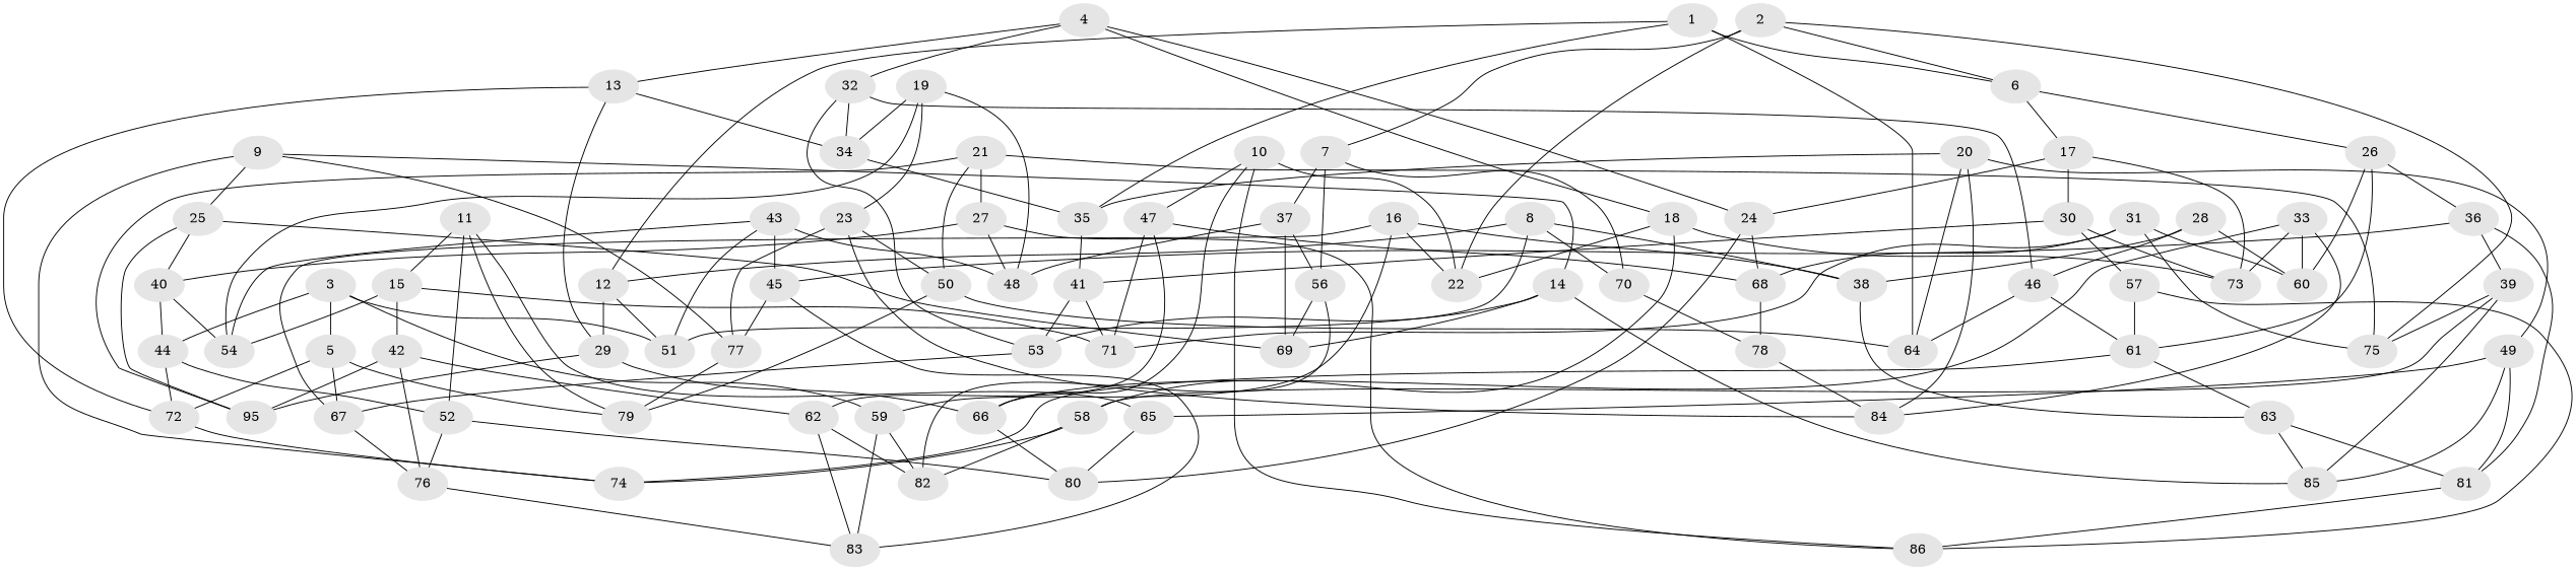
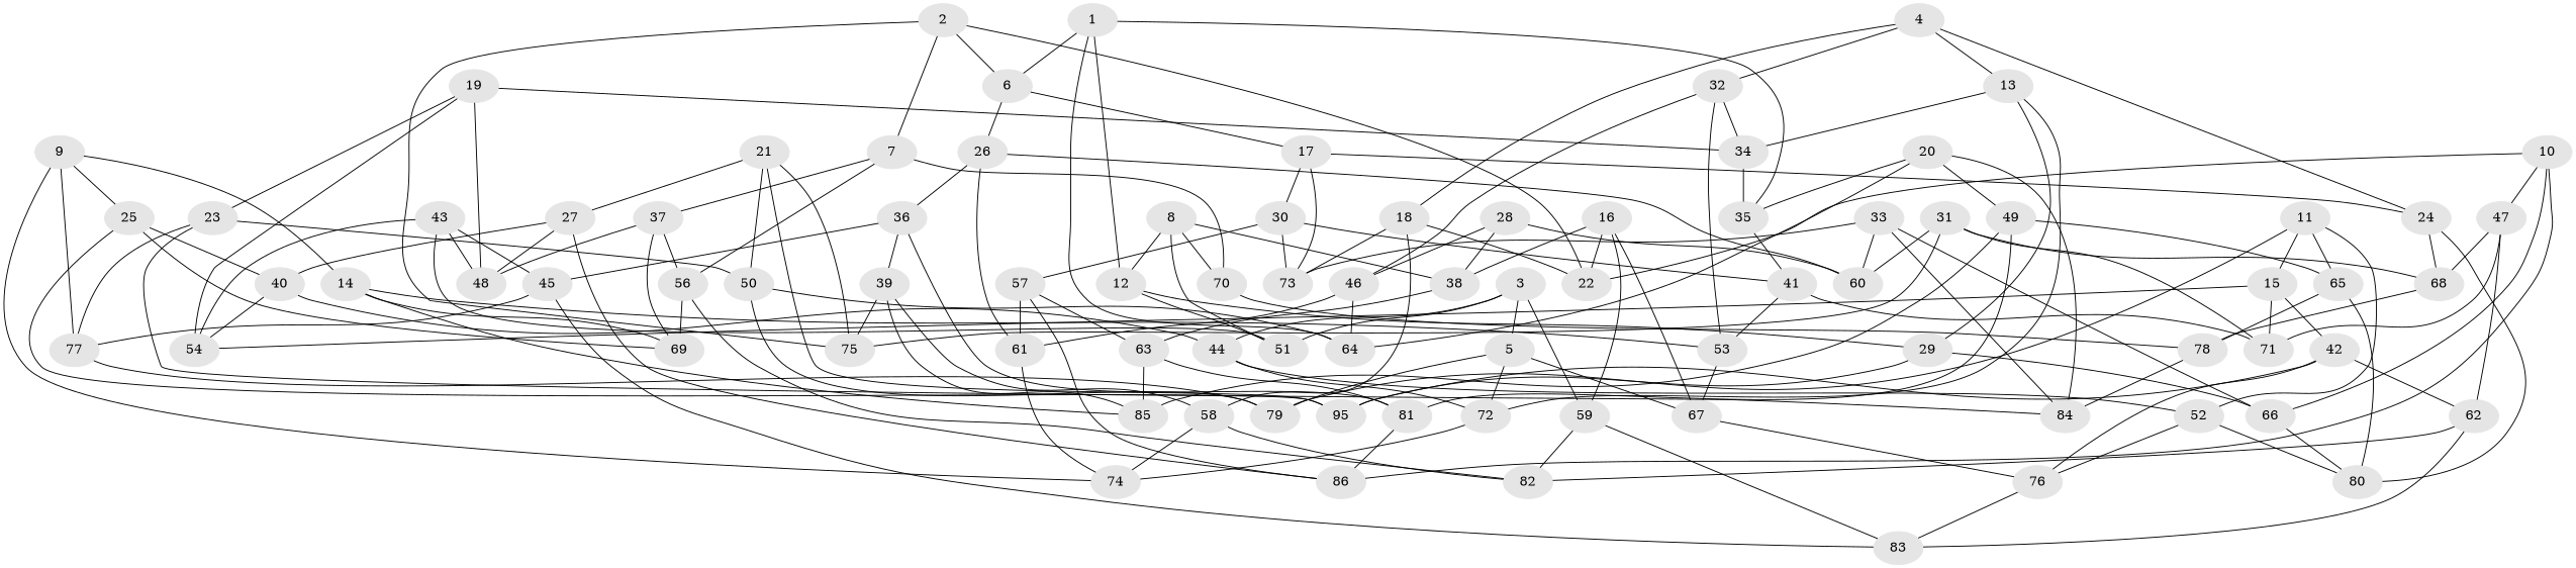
  graph {
    node [color=gray90 style=filled]
    1
    6
    12
    35
    64
    17
    26
    51
    29
    41
    2
    7
    22
    75
    37
    56
    70
    3
    5
    44
    59
    67
    72
    79
    52
    83
    82
    4
    13
    18
    24
    32
    34
    73
    58
    68
    80
    53
    46
    76
    74
    30
    36
    60
    61
    69
    48
    78
    8
    38
    63
    9
    14
    25
    77
    85
    n57 [label=95]
    40
    10
    47
    66
    86
    71
    62
    11
    15
    65
    42
    54
    16
    57
    19
    23
    84
    50
    20
    49
    81
    21
    27
    39
    45
    28
    31
    33
    43
    1 -- 6
    1 -- 12
    1 -- 35
    1 -- 64
    6 -- 17
    6 -- 26
    12 -- 51
    12 -- 29
    35 -- 41
    17 -- 24
    17 -- 73
    17 -- 30
    26 -- 36
    26 -- 60
    26 -- 61
    29 -- n57
    29 -- 66
    41 -- 53
    41 -- 71
    2 -- 6
    2 -- 7
    2 -- 22
    2 -- 75
    7 -- 37
    7 -- 56
    7 -- 70
    37 -- 56
    37 -- 69
    37 -- 48
    56 -- 82
    56 -- 69
    70 -- 78
    3 -- 51
    3 -- 5
    3 -- 44
    3 -- 59
    5 -- 67
    5 -- 72
    5 -- 79
    44 -- 72
    44 -- 52
    59 -- 83
    59 -- 82
    67 -- 76
    72 -- 74
    52 -- 80
    52 -- 76
    4 -- 13
    4 -- 18
    4 -- 24
    4 -- 32
    13 -- 29
    13 -- 72
    13 -- 34
    18 -- 22
    18 -- 73
    18 -- 58
    24 -- 68
    24 -- 80
    32 -- 34
    32 -- 53
    32 -- 46
    34 -- 35
    58 -- 82
    58 -- 74
    68 -- 78
    53 -- 67
    46 -- 64
    46 -- 61
    76 -- 83
    30 -- 41
    30 -- 73
    30 -- 57
    36 -- 81
    36 -- 39
    36 -- 45
    61 -- 74
    78 -- 84
    8 -- 12
    8 -- 51
    8 -- 70
    8 -- 38
    38 -- 63
    63 -- 85
    63 -- 81
    9 -- 74
    9 -- 14
    9 -- 25
    9 -- 77
    14 -- 53
    14 -- 69
    14 -- 85
    25 -- 69
    25 -- n57
    25 -- 40
    77 -- 79
    40 -- 44
    40 -- 54
    10 -- 22
    10 -- 47
    10 -- 66
    10 -- 86
    47 -- 68
    47 -- 71
    47 -- 62
    66 -- 80
    62 -- 83
    62 -- 82
    11 -- 79
    11 -- 52
    11 -- 15
    11 -- 65
    15 -- 71
    15 -- 42
    15 -- 54
    65 -- 80
+   65 -- 78
    42 -- 76
    42 -- n57
    42 -- 62
    16 -- 22
    16 -- 59
    16 -- 67
    16 -- 38
    57 -- 61
-   61 -- 63
+   57 -- 63
    57 -- 86
    19 -- 34
    19 -- 48
    19 -- 54
    19 -- 23
    23 -- 77
    23 -- 84
    23 -- 50
    50 -- 64
    50 -- 79
    20 -- 35
    20 -- 64
    20 -- 84
    20 -- 49
    49 -- 85
    49 -- 65
    49 -- 81
    81 -- 86
    21 -- 75
    21 -- n57
    21 -- 50
    21 -- 27
    27 -- 48
    27 -- 40
    27 -- 86
    39 -- 75
    39 -- 58
    39 -- 85
    45 -- 83
    45 -- 77
    28 -- 46
    28 -- 60
    28 -- 38
    31 -- 75
    31 -- 68
    31 -- 60
    31 -- 71
    33 -- 73
    33 -- 60
    33 -- 66
    33 -- 84
    43 -- 51
    43 -- 48
    43 -- 54
    43 -- 45
  }
